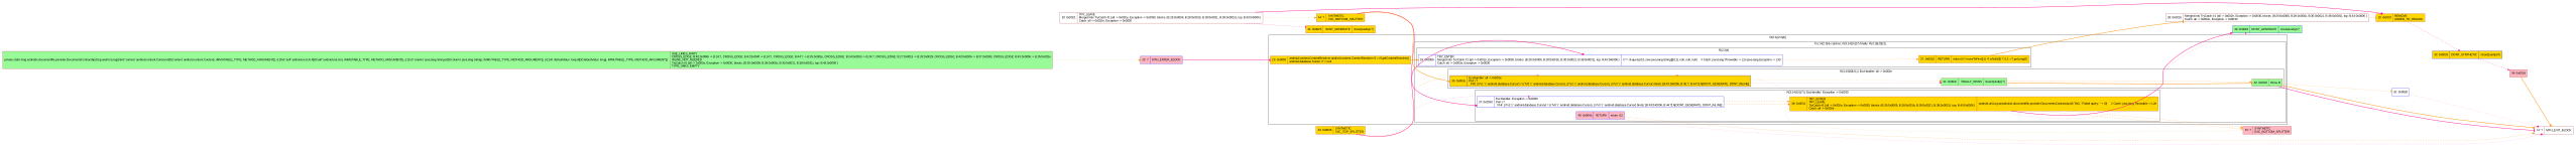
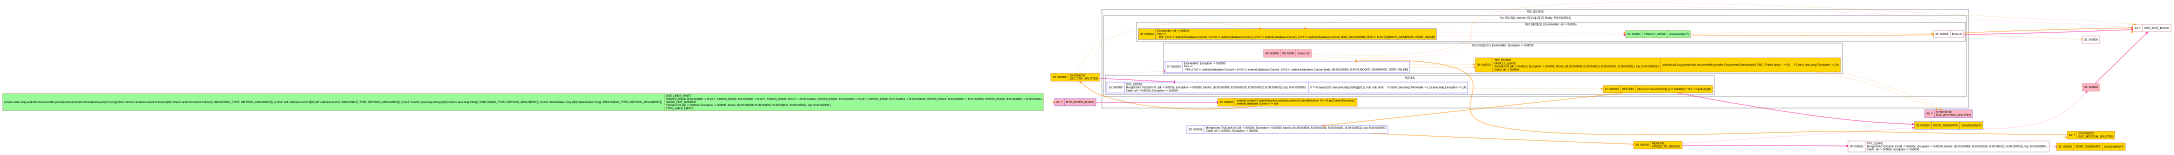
  digraph {
    fontname="Liberation Sans"
    rankdir=LR
    node [color=brown fillcolor=gold fontname="Liberation Sans" shape=record style=filled]
    edge [arrowhead=normal color=darkorange fontname="Liberation Sans" style=bold]
    n1 [color=blue fillcolor=white label="{26\:\ 0x0006|TRY_ENTER\lMerged into TryCatch #1 \{all \-\> 0x002e, Exception \-\> 0x0030, blocks: (B:26:0x0006, B:28:0x001b, B:30:0x0021, B:38:0x0031), top: B:43:0x0006 \}\lCatch: all \-\> 0x002e, Exception \-\> 0x0030\l|r7 = r6.query(r10, new java.lang.String[]\{r11\}, null, null, null)     \/\/ Catch: java.lang.Throwable \-\> L2e java.lang.Exception \-\> L30\l}"]
    n2 [label="{27\:\ 0x0019|RETURN\l|return (!r7.moveToFirst() \|\| r7.isNull(0)) ? r12 : r7.getLong(0)\l}"]
    n3 [color=blue fillcolor=white label="{37\:\ 0x0030|ExcHandler: Exception \-\> 0x0030\lPHI: r7 \l  PHI: (r7v2 'c' android.database.Cursor) = (r7v0 'c' android.database.Cursor), (r7v3 'c' android.database.Cursor) binds: [B:43:0x0006, B:44:?] A[DONT_GENERATE, DONT_INLINE]\l}"]
-   n4 [label="{38\:\ 0x0031|TRY_ENTER\lTRY_LEAVE\lTryCatch #1 \{all \-\> 0x002e, Exception \-\> 0x0030, blocks: (B:26:0x0006, B:28:0x001b, B:30:0x0021, B:38:0x0031), top: B:43:0x0006 \}\lCatch: all \-\> 0x002e\l|android.util.Log.w(androidx.documentfile.provider.DocumentsContractApi19.TAG, \"Failed query: \" + r0)     \/\/ Catch: java.lang.Throwable \-\> L2e\l}"]
-   n5 [color=blue fillcolor=lightpink label="{40\:\ 0x004b|RETURN\l|return r12\l}"]
+   n4 [label="{38\:\ 0x0031|TRY_ENTER\lFINALLY_LEAVE\lTryCatch #1 \{all \-\> 0x002e, Exception \-\> 0x0030, blocks: (B:26:0x0006, B:28:0x001b, B:30:0x0021, B:38:0x0031), top: B:43:0x0006 \}\lCatch: all \-\> 0x002e\l|android.util.Log.w(androidx.documentfile.provider.DocumentsContractApi19.TAG, \"Failed query: \" + r0)     \/\/ Catch: java.lang.Throwable \-\> L2e\l}"]
+   n5 [fillcolor=lightpink label="{40\:\ 0x004b|RETURN\l|return r12\l}"]
    n6 [color=blue label="{35\:\ 0x002e|ExcHandler: all \-\> 0x002e\lPHI: r7 \l  PHI: (r7v1 'c' android.database.Cursor) = (r7v0 'c' android.database.Cursor), (r7v2 'c' android.database.Cursor), (r7v3 'c' android.database.Cursor) binds: [B:43:0x0006, B:45:?, B:44:?] A[DONT_GENERATE, DONT_INLINE]\l}"]
    n7 [fillcolor=palegreen label="{41\:\ 0x004c|FINALLY_INSNS\l|closeQuietly(r7)\l}"]
-   n8 [fillcolor=palegreen label="{42\:\ 0x004f|throw r0\l}"]
+   n8 [fillcolor=white label="{42\:\ 0x004f|throw r0\l}"]
    n9 [label="{25\:\ 0x0000|android.content.ContentResolver android.content.ContentResolver r6 = r9.getContentResolver()\landroid.database.Cursor r7 = null\l}"]
-   n10 [fillcolor=white label="{28\:\ 0x001b|Merged into TryCatch #1 \{all \-\> 0x002e, Exception \-\> 0x0030, blocks: (B:26:0x0006, B:28:0x001b, B:30:0x0021, B:38:0x0031), top: B:43:0x0006 \}\lCatch: all \-\> 0x002e, Exception \-\> 0x0030\l}"]
-   n11 [color=blue label="{33\:\ 0x0029|DONT_SYNTHETIC\l|closeQuietly(r7)\l}"]
-   n12 [color=blue fillcolor=palegreen label="{39\:\ 0x0048|DONT_GENERATE\l|closeQuietly(r7)\l}"]
-   n13 [fillcolor=lightpink label="{45\:\ ?|SYNTHETIC\lEXC_BOTTOM_SPLITTER\l}"]
+   n10 [color=blue fillcolor=white label="{28\:\ 0x001b|Merged into TryCatch #1 \{all \-\> 0x002e, Exception \-\> 0x0030, blocks: (B:26:0x0006, B:28:0x001b, B:30:0x0021, B:38:0x0031), top: B:43:0x0006 \}\lCatch: all \-\> 0x002e, Exception \-\> 0x0030\l}"]
+   n11 [color=blue label="{33\:\ 0x0029|DONT_GENERATE\l|closeQuietly(r7)\l}"]
+   n13 [color=blue fillcolor=lightpink label="{45\:\ ?|SYNTHETIC\lEXC_BOTTOM_SPLITTER\l}"]
    n14 [fillcolor=white label="{24\:\ ?|MTH_EXIT_BLOCK\l}"]
-   n15 [color=blue fillcolor=white label="{32\:\ 0x0028}"]
+   n15 [fillcolor=white label="{32\:\ 0x0028}"]
    n16 [label="{43\:\ 0x0006|SYNTHETIC\lEXC_TOP_SPLITTER\l}"]
    n17 [label="{29\:\ 0x001f|REMOVE\lADDED_TO_REGION\l}"]
    n18 [fillcolor=lightpink label="{34\:\ 0x002d}"]
    n19 [color=blue fillcolor=lightpink label="{23\:\ ?|MTH_ENTER_BLOCK\l}"]
    n20 [fillcolor=white label="{30\:\ 0x0021|TRY_LEAVE\lMerged into TryCatch #1 \{all \-\> 0x002e, Exception \-\> 0x0030, blocks: (B:26:0x0006, B:28:0x001b, B:30:0x0021, B:38:0x0031), top: B:43:0x0006 \}\lCatch: all \-\> 0x002e, Exception \-\> 0x0030\l}"]
    n21 [label="{31\:\ 0x0025|DONT_GENERATE\l|closeQuietly(r7)\l}"]
    n22 [label="{44\:\ ?|SYNTHETIC\lEXC_BOTTOM_SPLITTER\l}"]
    n23 [fillcolor=palegreen label="{private static long androidx.documentfile.provider.DocumentsContractApi19.queryForLong((r9v0 'context' android.content.Context A[D('context' android.content.Context), IMMUTABLE_TYPE, METHOD_ARGUMENT]), (r10v0 'self' android.net.Uri A[D('self' android.net.Uri), IMMUTABLE_TYPE, METHOD_ARGUMENT]), (r11v0 'column' java.lang.String A[D('column' java.lang.String), IMMUTABLE_TYPE, METHOD_ARGUMENT]), (r12v0 'defaultValue' long A[D('defaultValue' long), IMMUTABLE_TYPE, METHOD_ARGUMENT]))  | USE_LINES_HINTS\lCROSS_EDGE: B:40:0x004b \-\> B:24:?, CROSS_EDGE: B:42:0x004f \-\> B:24:?, CROSS_EDGE: B:44:? \-\> B:35:0x002e, CROSS_EDGE: B:34:0x002d \-\> B:24:?, CROSS_EDGE: B:27:0x0019 \-\> B:33:0x0029, CROSS_EDGE: B:43:0x0006 \-\> B:37:0x0030, CROSS_EDGE: B:43:0x0006 \-\> B:35:0x002e\lINLINE_NOT_NEEDED\lTryCatch #1 \{all \-\> 0x002e, Exception \-\> 0x0030, blocks: (B:26:0x0006, B:28:0x001b, B:30:0x0021, B:38:0x0031), top: B:43:0x0006 \}\lTYPE_VARS: EMPTY\l}"]
    subgraph cluster_1 {
      label="R(2:1|(2:3|4))"
      n9
      subgraph cluster_2 {
        label="Try: R(2:3|4) catches: R(3:14|15|17) finally: R(3:19|20|21)"
        subgraph cluster_3 {
          label="R(2:3|4)"
          n1
          n2
        }
        subgraph cluster_4 {
          label="R(3:14|15|17) | ExcHandler: Exception \-\> 0x0030\l"
          n3
          n4
          n5
        }
        subgraph cluster_5 {
          label="R(3:19|20|21) | ExcHandler: all \-\> 0x002e\l"
          n6
          n7
          n8
        }
      }
    }
    subgraph cluster_6 {
      label="R(3:14|15|17) | ExcHandler: Exception \-\> 0x0030\l"
    }
    subgraph cluster_7 {
      label="R(3:19|20|21) | ExcHandler: all \-\> 0x002e\l"
    }
    n1 -> n2 [style=dashed]
    n2 -> n10 [arrowhead=tee]
+   n2 -> n11 [color=deeppink]
    n3 -> n4 [arrowhead=dot style=dashed]
    n3 -> n4 [style=dashed]
-   n4 -> n12 [arrowhead=tee color=deeppink style=dotted]
-   n4 -> n12 [color=deeppink]
    n4 -> n13 [style=dashed]
    n4 -> n13 [style=dashed]
    n5 -> n14 [arrowhead=dot color=deeppink style=dotted]
    n5 -> n14 [style=dashed]
    n6 -> n7 [arrowhead=dot color=deeppink style=dotted]
    n6 -> n7 [arrowhead=dot style=dotted]
    n7 -> n8 [arrowhead=tee]
    n7 -> n8 [style=dashed]
    n8 -> n14 [arrowhead=tee color=deeppink]
    n8 -> n14 [arrowhead=dot]
    n8 -> n15 [arrowhead=tee style=dashed]
-   n9 -> n1
-   n10 -> n17 [arrowhead=tee style=dashed]
+   n9 -> n16
+   n10 -> n17 [arrowhead=tee]
    n11 -> n18 [color=deeppink style=dashed]
    n13 -> n6 [arrowhead=dot style=dotted]
-   n15 -> n14 [arrowhead=dot color=deeppink style=dotted]
-   n16 -> n1 [arrowhead=dot color=deeppink]
+   n15 -> n14 [arrowhead=dot style=dotted]
+   n16 -> n1 [arrowhead=tee color=deeppink]
    n16 -> n3 [arrowhead=tee color=deeppink style=dotted]
    n16 -> n6 [arrowhead=dot style=dashed]
    n17 -> n11 [color=deeppink style=dashed]
-   n20 -> n17 [arrowhead=dot color=deeppink]
-   n18 -> n14
+   n17 -> n20 [arrowhead=dot color=deeppink]
+   n18 -> n14 [color=deeppink]
    n19 -> n9 [arrowhead=tee color=deeppink]
    n20 -> n21 [arrowhead=tee color=deeppink style=dashed]
    n20 -> n22 [style=dotted]
-   n22 -> n3 [arrowhead=dot color=deeppink]
-   n22 -> n6 [arrowhead=tee]
+   n22 -> n3 [arrowhead=dot]
    n23 -> n19 [arrowhead=dot style=dotted]
  }
